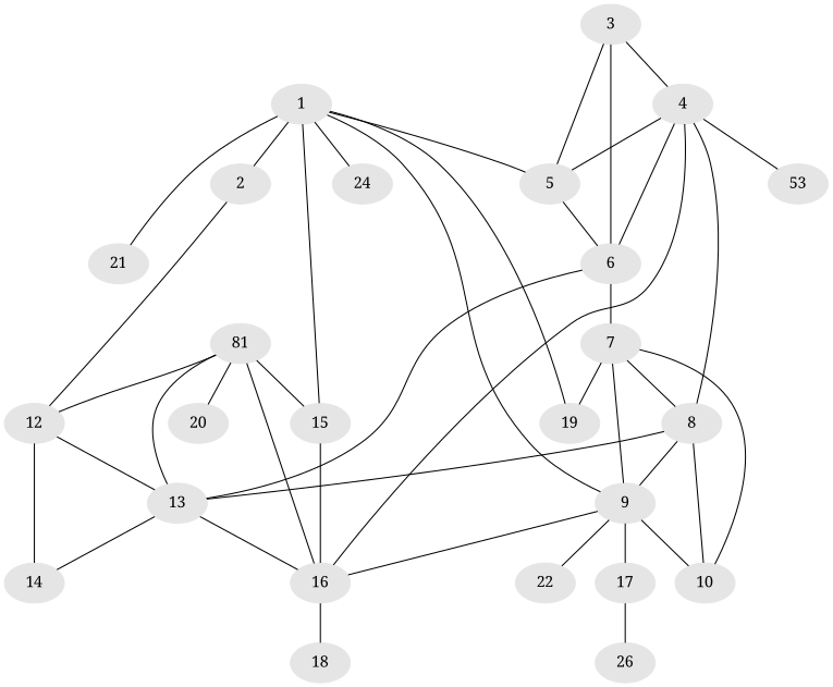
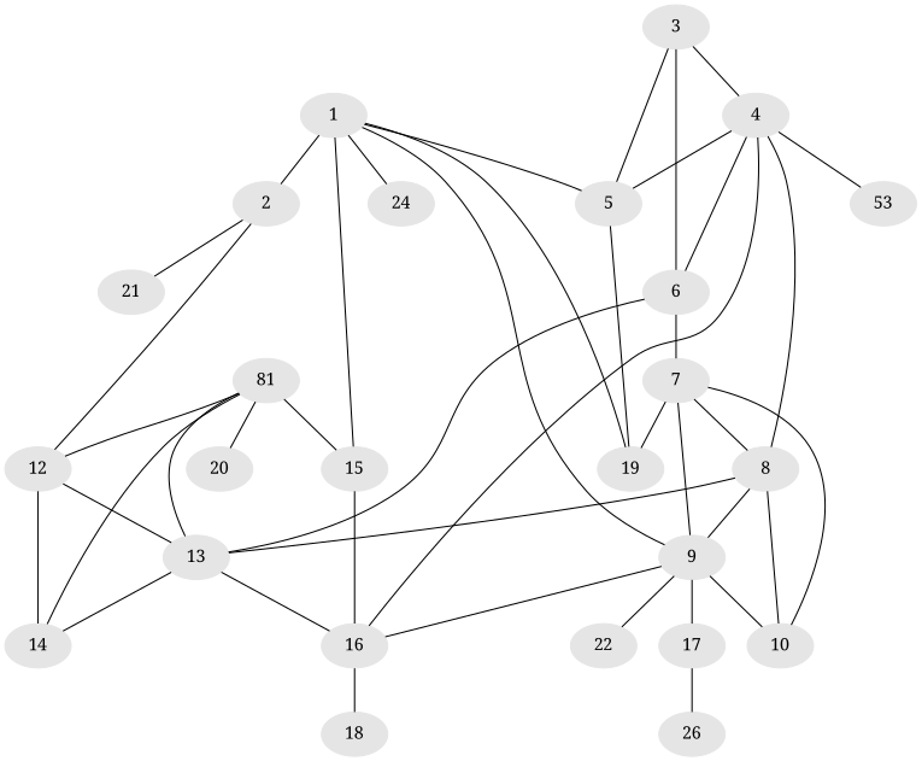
  graph {
    fontname="Noto Serif"
    node [color=gray90 fontname="Noto Serif" style=filled]
    edge [fontname="Noto Serif" weight=1.0]
    1
    2
    5
    9
    15
    19
    21
    24
    12
    6
    16
    10
    17
    22
    13
    14
    3
    4
    8
    n20 [label=53]
    7
    18
    26
    n24 [label=81]
    20
    1 -- 2 [weight=3.0]
    1 -- 5
    1 -- 9
    1 -- 15
    1 -- 19
-   1 -- 21
+   2 -- 21
    1 -- 24
    2 -- 12
-   5 -- 6
+   5 -- 19
    9 -- 16
    9 -- 10
    9 -- 17 [weight=5.0]
    9 -- 22
    15 -- 16 [weight=3.0]
    12 -- 13
    12 -- 14 [weight=4.0]
    6 -- 13
    6 -- 7
    16 -- 18 [weight=4.0]
    17 -- 26
    13 -- 16
    13 -- 14
    3 -- 5
    3 -- 6 [weight=4.0]
    3 -- 4
    4 -- 5
    4 -- 6
    4 -- 16
    4 -- 8
    4 -- n20
    8 -- 9
    8 -- 10
    8 -- 13
    7 -- 9
    7 -- 19 [weight=7.0]
    7 -- 10
    7 -- 8
    n24 -- 15 [weight=3.0]
    n24 -- 12
    n24 -- 13
-   n24 -- 16
+   n24 -- 14
    n24 -- 20
  }
